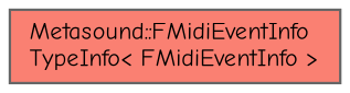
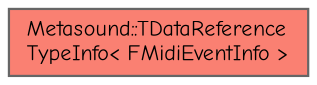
  digraph {
    rankdir=LR
    fontname="Comic Neue"
-   n1 [color=grey40 fillcolor=salmon fontname="Comic Neue" fontsize=10 height=0.2 label="Metasound::FMidiEventInfo\lTypeInfo\< FMidiEventInfo \>" shape=box style=filled width=0.4]
+   n1 [color=grey40 fillcolor=salmon fontname="Comic Neue" fontsize=10 height=0.2 label="Metasound::TDataReference\lTypeInfo\< FMidiEventInfo \>" shape=box style=filled width=0.4]
  }
